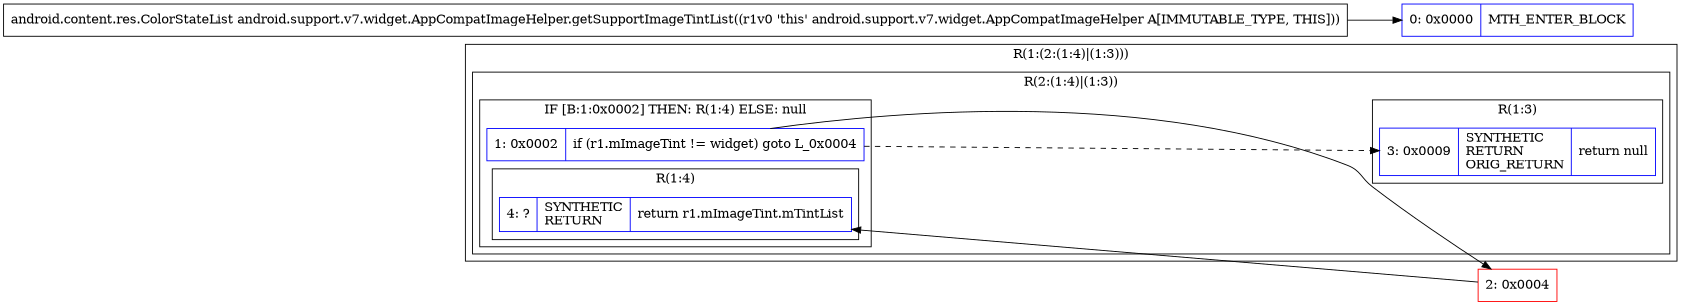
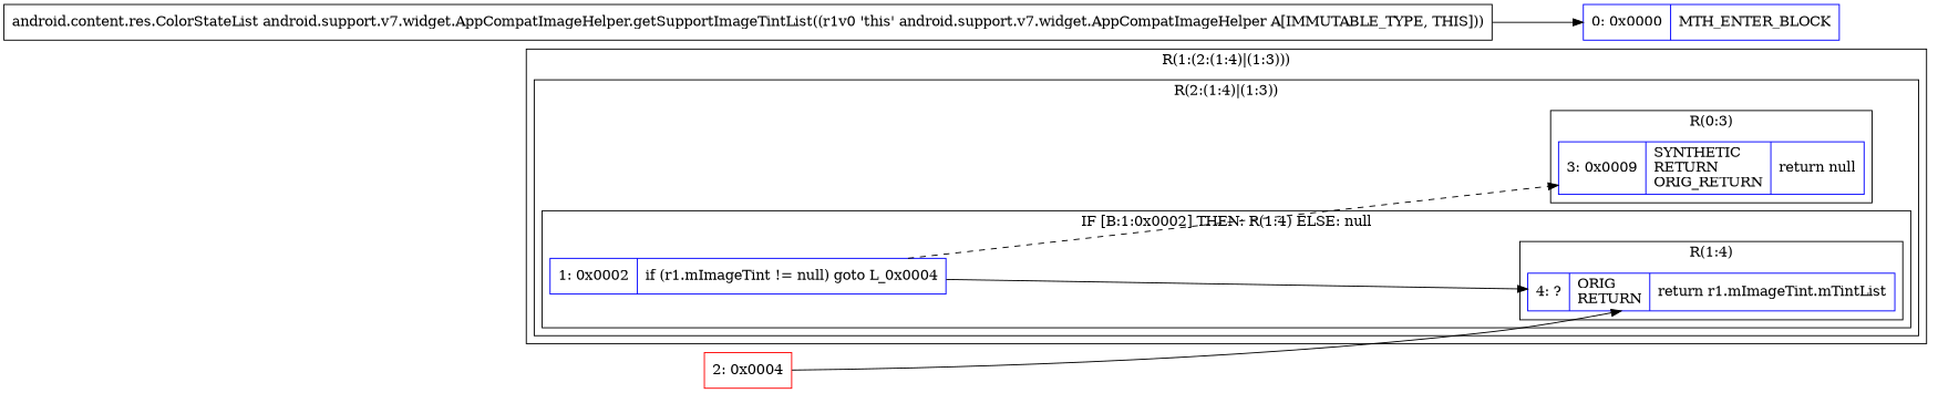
  digraph {
    rankdir=LR
    node [color=blue shape=record]
-   n1 [label="{4\:\ ?|SYNTHETIC\lRETURN\l|return r1.mImageTint.mTintList\l}"]
-   n2 [label="{1\:\ 0x0002|if (r1.mImageTint != widget) goto L_0x0004\l}"]
+   n1 [label="{4\:\ ?|ORIG\lRETURN\l|return r1.mImageTint.mTintList\l}"]
+   n2 [label="{1\:\ 0x0002|if (r1.mImageTint != null) goto L_0x0004\l}"]
    n3 [label="{3\:\ 0x0009|SYNTHETIC\lRETURN\lORIG_RETURN\l|return null\l}"]
    n4 [color=red label="{2\:\ 0x0004}"]
    n5 [label="{0\:\ 0x0000|MTH_ENTER_BLOCK\l}"]
    n6 [label="{android.content.res.ColorStateList android.support.v7.widget.AppCompatImageHelper.getSupportImageTintList((r1v0 'this' android.support.v7.widget.AppCompatImageHelper A[IMMUTABLE_TYPE, THIS])) }" color=""]
    subgraph cluster_1 {
      label="R(1:(2:(1:4)|(1:3)))"
      subgraph cluster_2 {
        label="R(2:(1:4)|(1:3))"
        subgraph cluster_3 {
          label="IF [B:1:0x0002] THEN: R(1:4) ELSE: null"
          n2
          subgraph cluster_4 {
            label="R(1:4)"
            n1
          }
        }
        subgraph cluster_5 {
-         label="R(1:3)"
+         label="R(0:3)"
          n3
        }
      }
    }
    n2 -> n3 [style=dashed]
-   n2 -> n4
+   n2 -> n1
    n4 -> n1
    n6 -> n5
  }
